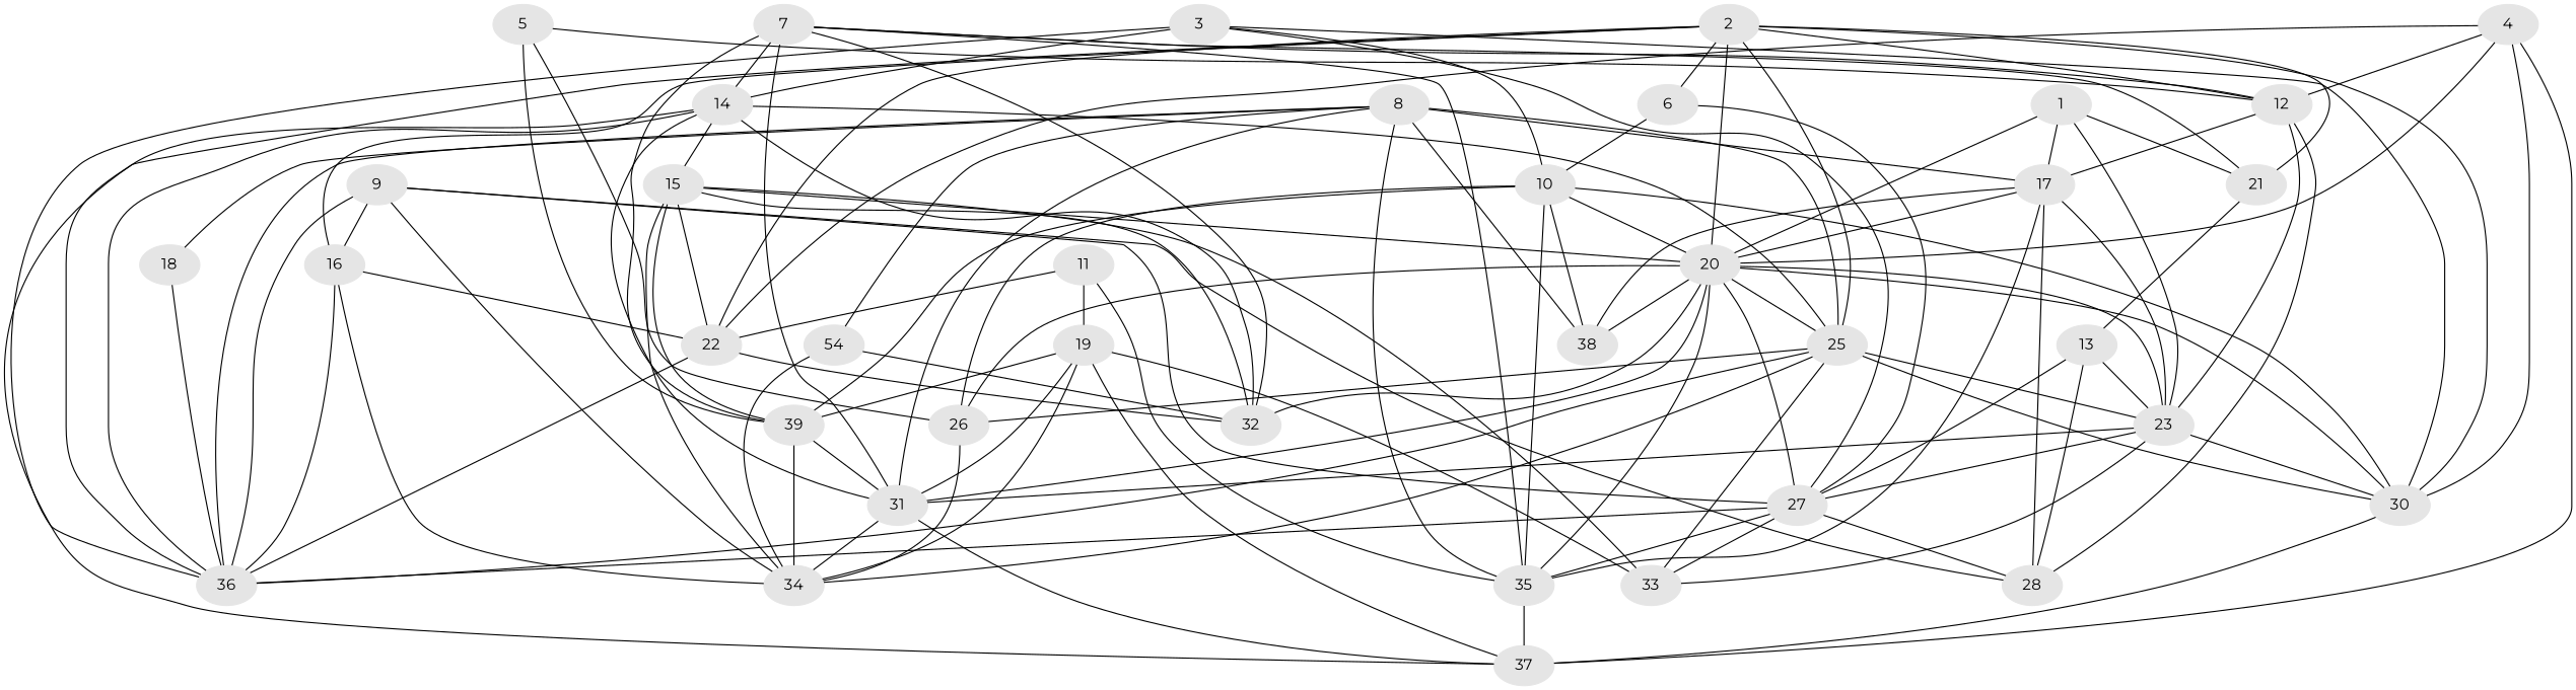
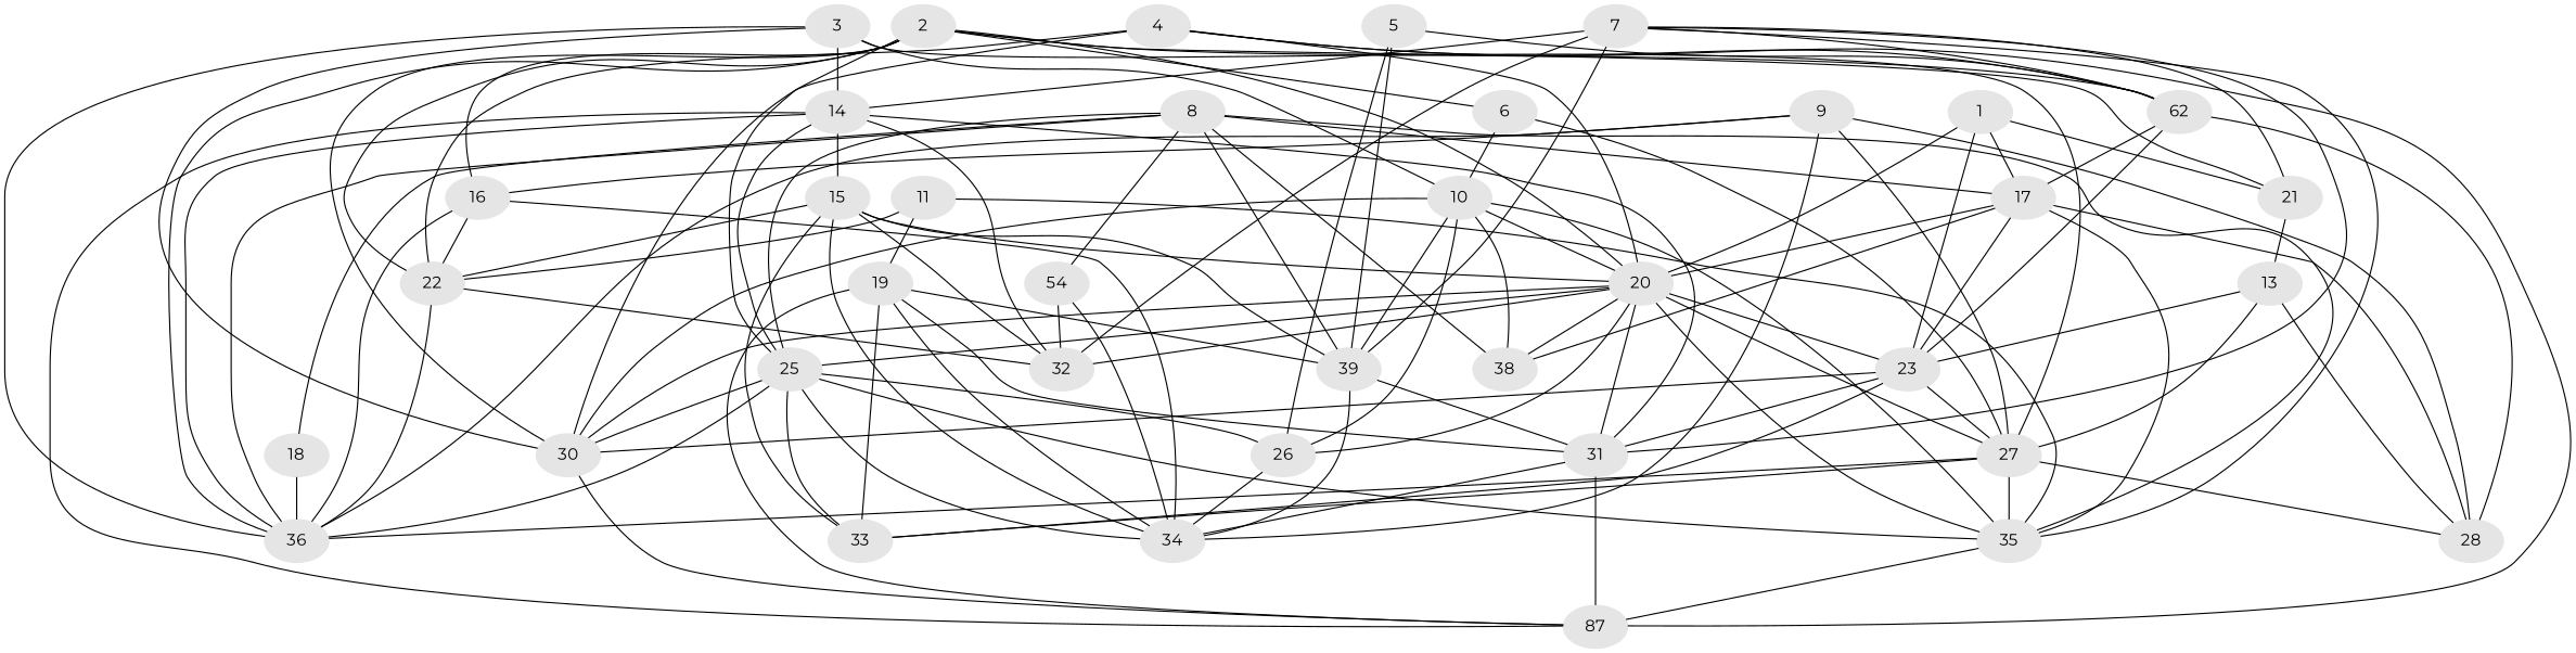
  graph {
    fontname=Montserrat
    node [color=gray90 fontname=Montserrat style=filled]
    edge [fontname=Montserrat weight=1.0]
    1
    17
    20
    21
    23
    35
    38
    28
    25
    30
    27
    26
    31
    32
    13
    33
    2
    6
-   12
+   12 [label=62]
    16
    22
    36
    10
    34
-   37
+   37 [label=87]
    3
    14
    9
    n29 [label=39]
    15
    4
    5
    7
    8
    18
    n36 [label=54]
    11
    19
    1 -- 17
    1 -- 20
    1 -- 21
    1 -- 23
    17 -- 20
    17 -- 23
    17 -- 35 [weight=2.0]
    17 -- 38
    17 -- 28
    20 -- 23 [weight=2.0]
    20 -- 35
    20 -- 38
    20 -- 25
    20 -- 30 [weight=2.0]
    20 -- 27
    20 -- 26
    20 -- 31 [weight=2.0]
    20 -- 32
    21 -- 13
    23 -- 30
    23 -- 27
    23 -- 31
    23 -- 33
    35 -- 37 [weight=2.0]
-   25 -- 23
+   25 -- 35
    25 -- 30 [weight=2.0]
    25 -- 26
    25 -- 33
    25 -- 36
    25 -- 34
    30 -- 37
    27 -- 35 [weight=2.0]
    27 -- 28
    27 -- 33
    27 -- 36
    26 -- 34 [weight=3.0]
    31 -- 34
    31 -- 37
    13 -- 23
    13 -- 28
    13 -- 27
    2 -- 20 [weight=2.0]
    2 -- 21
    2 -- 25
    2 -- 30
    2 -- 6
    2 -- 12
    2 -- 16
    2 -- 22 [weight=2.0]
    2 -- 36
    6 -- 27
    6 -- 10
    12 -- 17
    12 -- 23
    12 -- 28 [weight=2.0]
    16 -- 22
    16 -- 36
    16 -- 34
    22 -- 32 [weight=2.0]
    22 -- 36
    10 -- 20
    10 -- 35
    10 -- 38
    10 -- 30
    10 -- 26 [weight=2.0]
    10 -- n29
    3 -- 30
    3 -- 27
    3 -- 36
    3 -- 10
    3 -- 14 [weight=2.0]
    14 -- 25
    14 -- 31
    14 -- 32
    14 -- 36 [weight=2.0]
    14 -- 37
    14 -- 15
    9 -- 28 [weight=2.0]
    9 -- 27
    9 -- 16 [weight=2.0]
    9 -- 36
    9 -- 34
    n29 -- 31
    n29 -- 34
    15 -- 20
    15 -- 32
    15 -- 33
    15 -- 22
    15 -- 34
    15 -- n29 [weight=2.0]
    4 -- 20
    4 -- 30 [weight=2.0]
    4 -- 12
    4 -- 22
    4 -- 37
    5 -- 26
    5 -- 12
    5 -- n29
    7 -- 21
    7 -- 35
    7 -- 31
    7 -- 32
    7 -- 12
    7 -- 14 [weight=3.0]
    7 -- n29
    8 -- 17
    8 -- 35 [weight=2.0]
    8 -- 38
    8 -- 25
-   8 -- 31
+   8 -- n29
    8 -- 36
    8 -- 18
    8 -- n36
    18 -- 36
    n36 -- 32
    n36 -- 34 [weight=3.0]
    11 -- 35
    11 -- 22
    11 -- 19
    19 -- 31 [weight=2.0]
    19 -- 33 [weight=2.0]
    19 -- 34
    19 -- 37
    19 -- n29 [weight=2.0]
  }
